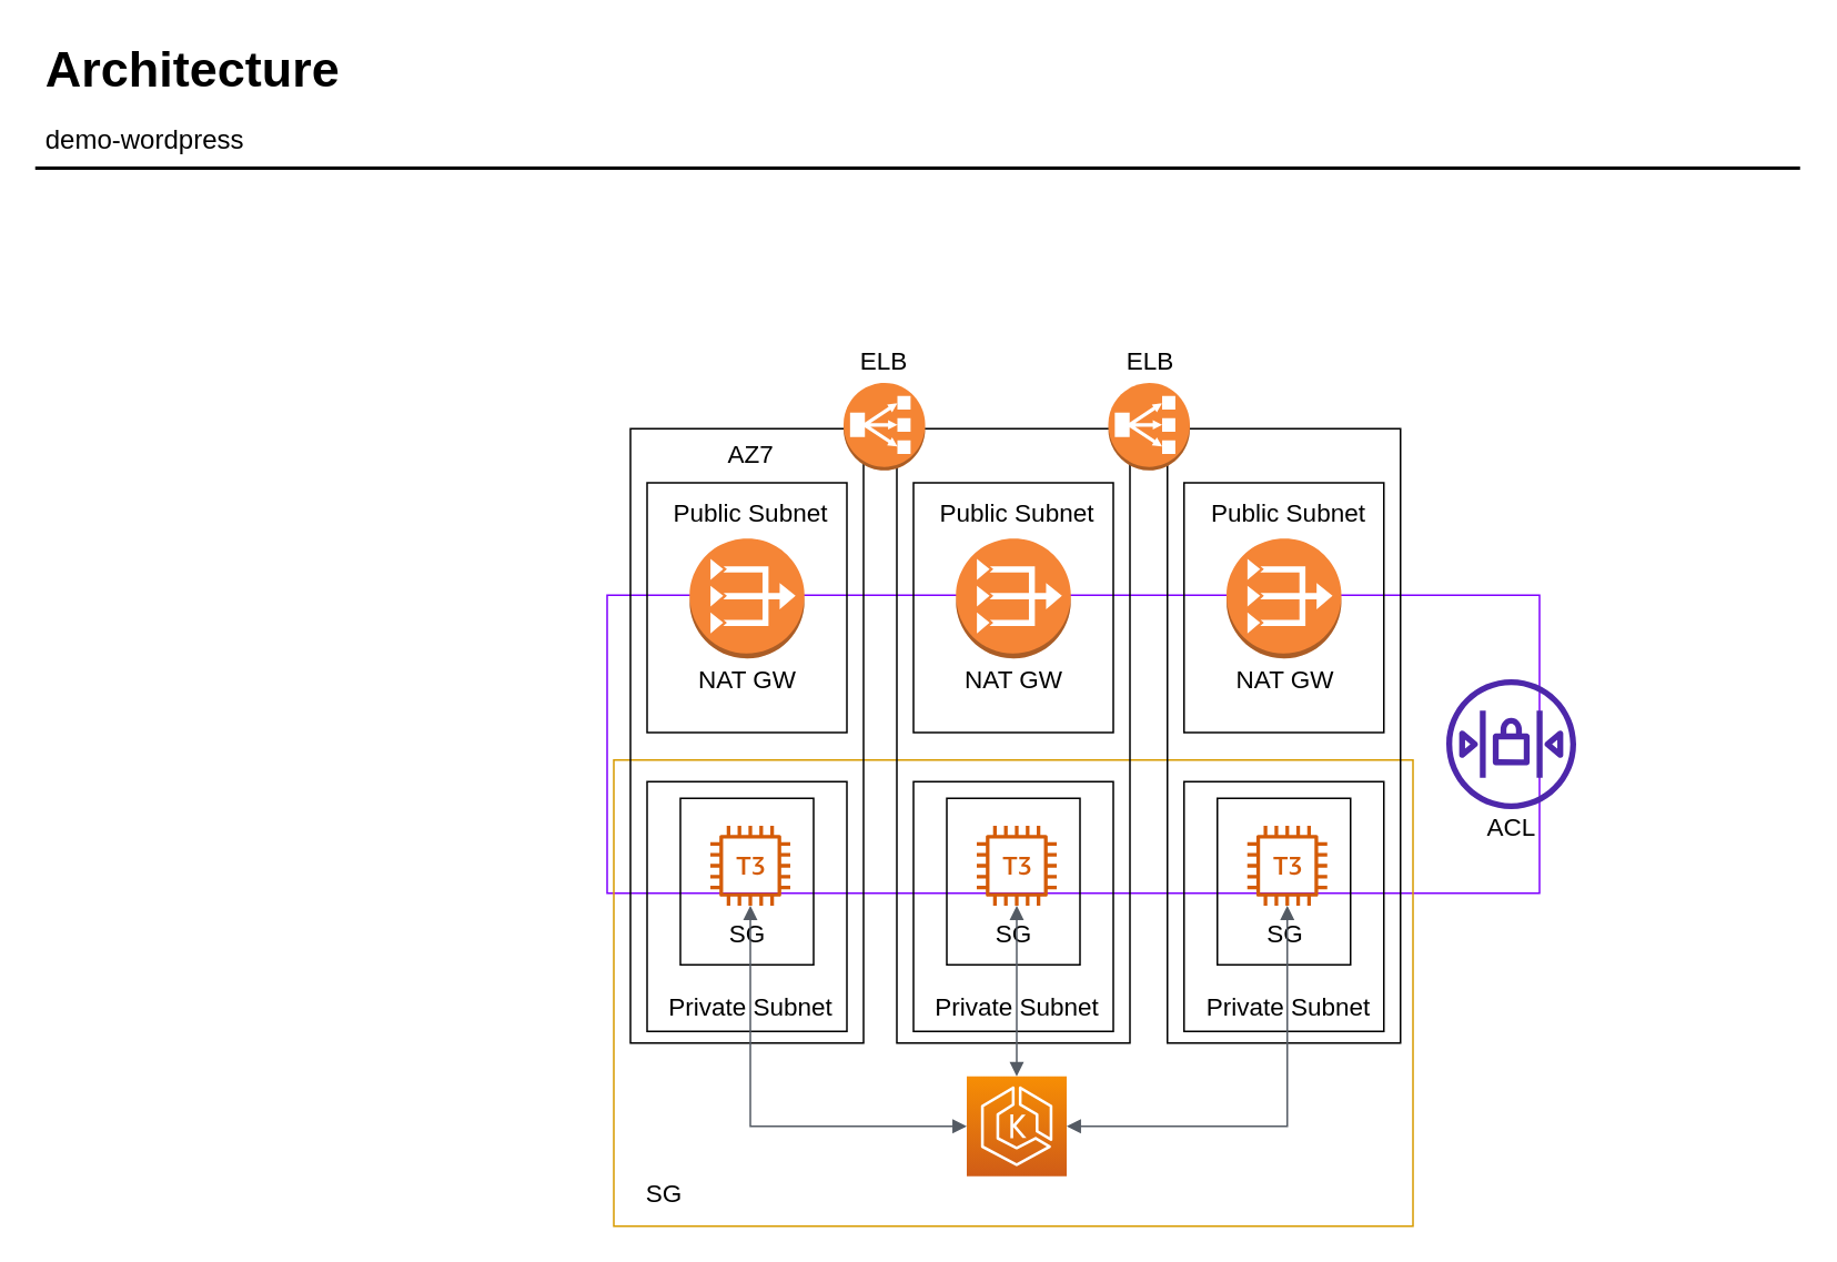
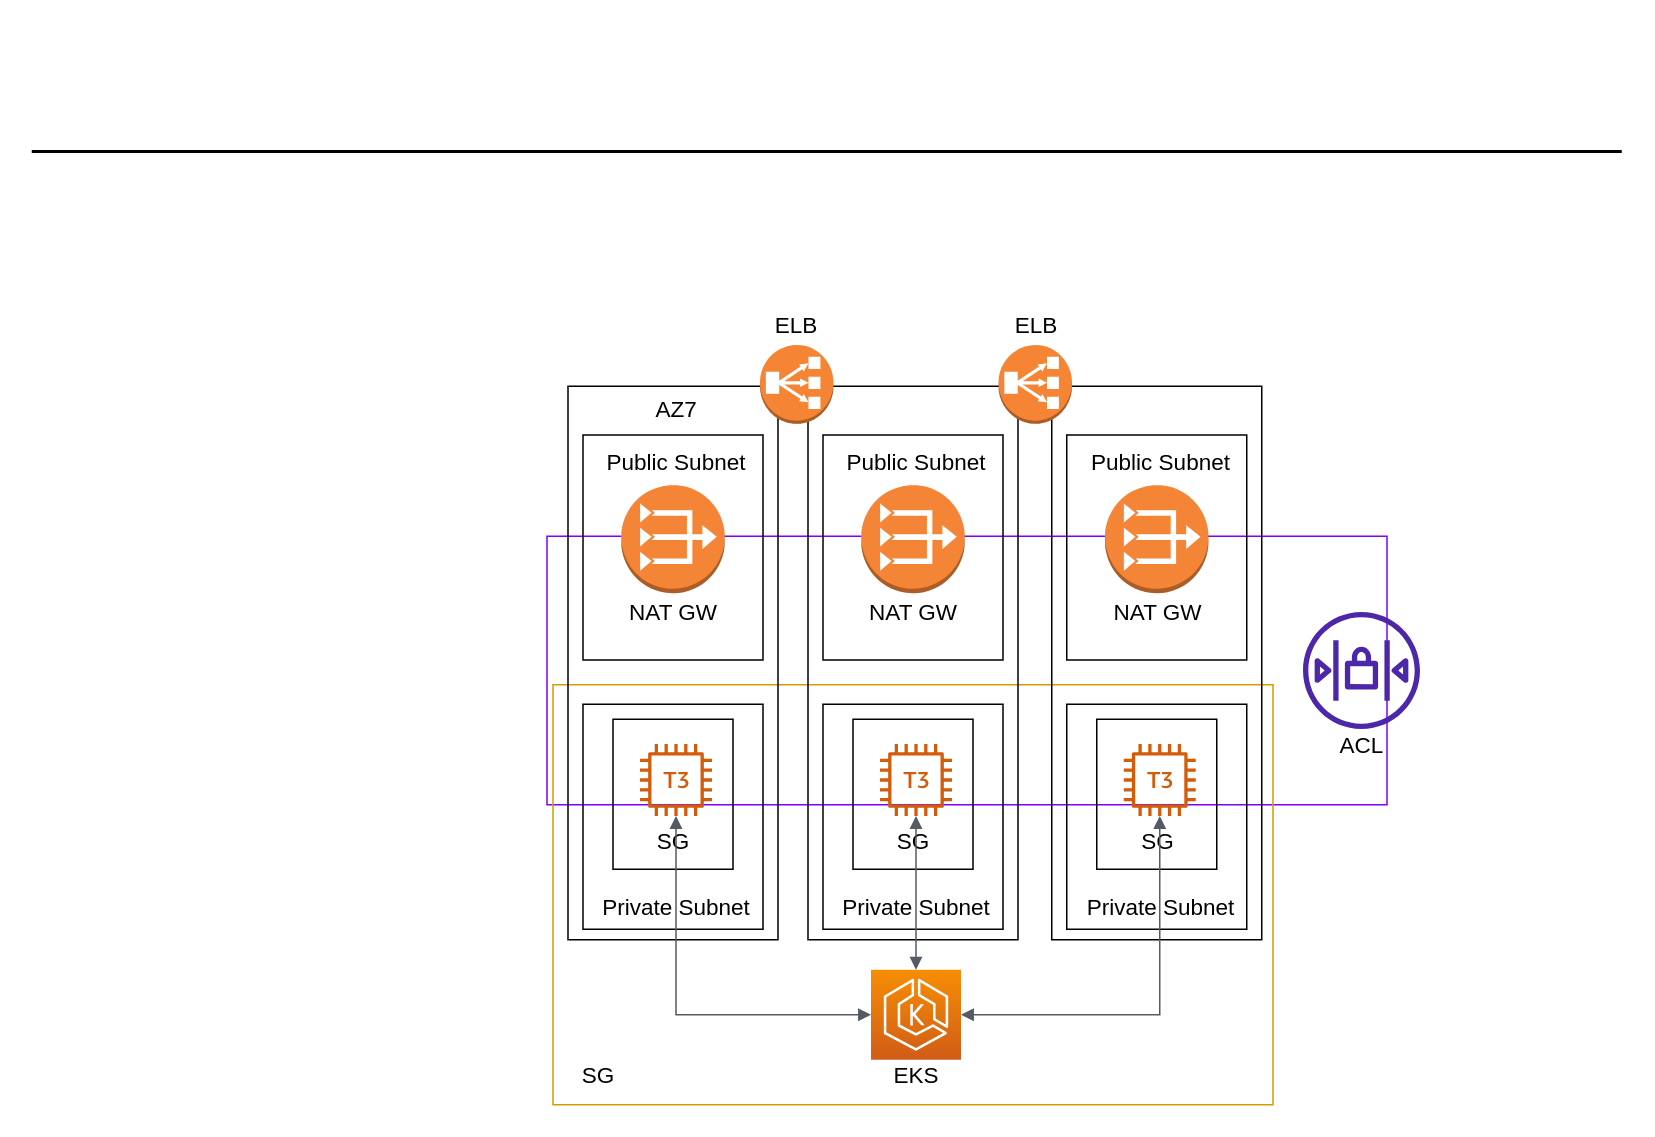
  <mxCell id="0" />
  <mxCell id="1" parent="0" />
  <mxCell id="2" value="" style="rounded=0;whiteSpace=wrap;html=1;fontSize=15;fontColor=#DBD4EE;fillColor=none;strokeColor=#7F00FF;" vertex="1" parent="1"><mxGeometry x="364" y="357" width="560" height="179" as="geometry" /></mxCell>
  <mxCell id="3" value="" style="rounded=0;whiteSpace=wrap;html=1;fillColor=none;" vertex="1" parent="1"><mxGeometry x="408" y="479" width="80" height="100" as="geometry" /></mxCell>
  <mxCell id="4" value="" style="rounded=0;whiteSpace=wrap;html=1;fontSize=15;fillColor=none;" vertex="1" parent="1"><mxGeometry x="388" y="469" width="120" height="150" as="geometry" /></mxCell>
  <mxCell id="5" value="" style="rounded=0;whiteSpace=wrap;html=1;fillColor=none;" vertex="1" parent="1"><mxGeometry x="568" y="479" width="80" height="100" as="geometry" /></mxCell>
  <mxCell id="6" value="" style="rounded=0;whiteSpace=wrap;html=1;fillColor=none;" vertex="1" parent="1"><mxGeometry x="730.5" y="479" width="80" height="100" as="geometry" /></mxCell>
  <mxCell id="7" value="" style="rounded=0;whiteSpace=wrap;html=1;fontSize=15;fillColor=none;" vertex="1" parent="1"><mxGeometry x="710.5" y="469" width="120" height="150" as="geometry" /></mxCell>
  <mxCell id="8" value="" style="rounded=0;whiteSpace=wrap;html=1;fontSize=15;fillColor=none;" vertex="1" parent="1"><mxGeometry x="548" y="469" width="120" height="150" as="geometry" /></mxCell>
  <mxCell id="9" value="" style="rounded=0;whiteSpace=wrap;html=1;fontSize=15;fillColor=none;strokeColor=#d79b00;" vertex="1" parent="1"><mxGeometry x="368" y="456" width="480" height="280" as="geometry" /></mxCell>
  <mxCell id="10" value="" style="rounded=0;whiteSpace=wrap;html=1;fontSize=15;fillColor=none;" vertex="1" parent="1"><mxGeometry x="378" y="257" width="140" height="369" as="geometry" /></mxCell>
- <mxCell id="11" value="Architecture" style="text;html=1;resizable=0;points=[];autosize=1;align=left;verticalAlign=top;spacingTop=-4;fontSize=30;fontStyle=1" parent="1" vertex="1"><mxGeometry x="24.5" y="20.5" width="190" height="40" as="geometry" /></mxCell>
- <mxCell id="12" value="demo-wordpress" style="text;html=1;resizable=0;points=[];autosize=1;align=left;verticalAlign=top;spacingTop=-4;fontSize=16;" parent="1" vertex="1"><mxGeometry x="24.5" y="70.5" width="130" height="20" as="geometry" /></mxCell>
  <mxCell id="13" value="" style="line;strokeWidth=2;html=1;fontSize=14;" parent="1" vertex="1"><mxGeometry x="20.5" y="95.5" width="1060" height="10" as="geometry" /></mxCell>
  <mxCell id="14" value="" style="sketch=0;outlineConnect=0;fontColor=#232F3E;gradientColor=none;fillColor=#D45B07;strokeColor=none;dashed=0;verticalLabelPosition=bottom;verticalAlign=top;align=center;html=1;fontSize=12;fontStyle=0;aspect=fixed;pointerEvents=1;shape=mxgraph.aws4.t3_instance;" vertex="1" parent="1"><mxGeometry x="426" y="495.5" width="48" height="48" as="geometry" /></mxCell>
  <mxCell id="15" value="&lt;font style=&quot;font-size: 15px&quot;&gt;SG&lt;/font&gt;" style="text;html=1;resizable=0;autosize=1;align=center;verticalAlign=middle;points=[];fillColor=none;strokeColor=none;rounded=0;" vertex="1" parent="1"><mxGeometry x="428" y="550" width="40" height="20" as="geometry" /></mxCell>
  <mxCell id="16" value="Private Subnet" style="text;html=1;resizable=0;autosize=1;align=center;verticalAlign=middle;points=[];fillColor=none;strokeColor=none;rounded=0;fontSize=15;" vertex="1" parent="1"><mxGeometry x="395" y="594" width="110" height="20" as="geometry" /></mxCell>
  <mxCell id="17" value="" style="rounded=0;whiteSpace=wrap;html=1;fontSize=15;fillColor=none;" vertex="1" parent="1"><mxGeometry x="388" y="289.5" width="120" height="150" as="geometry" /></mxCell>
  <mxCell id="18" value="Public Subnet" style="text;html=1;resizable=0;autosize=1;align=center;verticalAlign=middle;points=[];fillColor=none;strokeColor=none;rounded=0;fontSize=15;" vertex="1" parent="1"><mxGeometry x="395" y="297" width="110" height="20" as="geometry" /></mxCell>
  <mxCell id="19" value="" style="outlineConnect=0;dashed=0;verticalLabelPosition=bottom;verticalAlign=top;align=center;html=1;shape=mxgraph.aws3.vpc_nat_gateway;fillColor=#F58536;gradientColor=none;fontSize=15;" vertex="1" parent="1"><mxGeometry x="413.5" y="323" width="69" height="72" as="geometry" /></mxCell>
  <mxCell id="20" value="NAT GW" style="text;html=1;resizable=0;autosize=1;align=center;verticalAlign=middle;points=[];fillColor=none;strokeColor=none;rounded=0;fontSize=15;" vertex="1" parent="1"><mxGeometry x="413" y="397" width="70" height="20" as="geometry" /></mxCell>
  <mxCell id="21" value="AZ7" style="text;html=1;resizable=0;autosize=1;align=center;verticalAlign=middle;points=[];fillColor=none;strokeColor=none;rounded=0;fontSize=15;" vertex="1" parent="1"><mxGeometry x="430" y="262" width="40" height="20" as="geometry" /></mxCell>
  <mxCell id="22" value="" style="rounded=0;whiteSpace=wrap;html=1;fontSize=15;fillColor=none;" vertex="1" parent="1"><mxGeometry x="538" y="257" width="140" height="369" as="geometry" /></mxCell>
  <mxCell id="23" value="" style="sketch=0;outlineConnect=0;fontColor=#232F3E;gradientColor=none;fillColor=#D45B07;strokeColor=none;dashed=0;verticalLabelPosition=bottom;verticalAlign=top;align=center;html=1;fontSize=12;fontStyle=0;aspect=fixed;pointerEvents=1;shape=mxgraph.aws4.t3_instance;" vertex="1" parent="1"><mxGeometry x="586" y="495.5" width="48" height="48" as="geometry" /></mxCell>
  <mxCell id="24" value="&lt;font style=&quot;font-size: 15px&quot;&gt;SG&lt;/font&gt;" style="text;html=1;resizable=0;autosize=1;align=center;verticalAlign=middle;points=[];fillColor=none;strokeColor=none;rounded=0;" vertex="1" parent="1"><mxGeometry x="588" y="550" width="40" height="20" as="geometry" /></mxCell>
  <mxCell id="25" value="Private Subnet" style="text;html=1;resizable=0;autosize=1;align=center;verticalAlign=middle;points=[];fillColor=none;strokeColor=none;rounded=0;fontSize=15;" vertex="1" parent="1"><mxGeometry x="555" y="594" width="110" height="20" as="geometry" /></mxCell>
  <mxCell id="26" value="" style="rounded=0;whiteSpace=wrap;html=1;fontSize=15;fillColor=none;" vertex="1" parent="1"><mxGeometry x="548" y="289.5" width="120" height="150" as="geometry" /></mxCell>
  <mxCell id="27" value="Public Subnet" style="text;html=1;resizable=0;autosize=1;align=center;verticalAlign=middle;points=[];fillColor=none;strokeColor=none;rounded=0;fontSize=15;" vertex="1" parent="1"><mxGeometry x="555" y="297" width="110" height="20" as="geometry" /></mxCell>
  <mxCell id="28" value="" style="outlineConnect=0;dashed=0;verticalLabelPosition=bottom;verticalAlign=top;align=center;html=1;shape=mxgraph.aws3.vpc_nat_gateway;fillColor=#F58536;gradientColor=none;fontSize=15;" vertex="1" parent="1"><mxGeometry x="573.5" y="323" width="69" height="72" as="geometry" /></mxCell>
  <mxCell id="29" value="NAT GW" style="text;html=1;resizable=0;autosize=1;align=center;verticalAlign=middle;points=[];fillColor=none;strokeColor=none;rounded=0;fontSize=15;" vertex="1" parent="1"><mxGeometry x="573" y="397" width="70" height="20" as="geometry" /></mxCell>
  <mxCell id="30" value="" style="rounded=0;whiteSpace=wrap;html=1;fontSize=15;fillColor=none;" vertex="1" parent="1"><mxGeometry x="700.5" y="257" width="140" height="369" as="geometry" /></mxCell>
  <mxCell id="31" value="" style="sketch=0;outlineConnect=0;fontColor=#232F3E;gradientColor=none;fillColor=#D45B07;strokeColor=none;dashed=0;verticalLabelPosition=bottom;verticalAlign=top;align=center;html=1;fontSize=12;fontStyle=0;aspect=fixed;pointerEvents=1;shape=mxgraph.aws4.t3_instance;" vertex="1" parent="1"><mxGeometry x="748.5" y="495.5" width="48" height="48" as="geometry" /></mxCell>
  <mxCell id="32" value="&lt;font style=&quot;font-size: 15px&quot;&gt;SG&lt;/font&gt;" style="text;html=1;resizable=0;autosize=1;align=center;verticalAlign=middle;points=[];fillColor=none;strokeColor=none;rounded=0;" vertex="1" parent="1"><mxGeometry x="750.5" y="550" width="40" height="20" as="geometry" /></mxCell>
  <mxCell id="33" value="Private Subnet" style="text;html=1;resizable=0;autosize=1;align=center;verticalAlign=middle;points=[];fillColor=none;strokeColor=none;rounded=0;fontSize=15;" vertex="1" parent="1"><mxGeometry x="717.5" y="594" width="110" height="20" as="geometry" /></mxCell>
  <mxCell id="34" value="" style="rounded=0;whiteSpace=wrap;html=1;fontSize=15;fillColor=none;" vertex="1" parent="1"><mxGeometry x="710.5" y="289.5" width="120" height="150" as="geometry" /></mxCell>
  <mxCell id="35" value="Public Subnet" style="text;html=1;resizable=0;autosize=1;align=center;verticalAlign=middle;points=[];fillColor=none;strokeColor=none;rounded=0;fontSize=15;" vertex="1" parent="1"><mxGeometry x="717.5" y="297" width="110" height="20" as="geometry" /></mxCell>
  <mxCell id="36" value="" style="outlineConnect=0;dashed=0;verticalLabelPosition=bottom;verticalAlign=top;align=center;html=1;shape=mxgraph.aws3.vpc_nat_gateway;fillColor=#F58536;gradientColor=none;fontSize=15;" vertex="1" parent="1"><mxGeometry x="736" y="323" width="69" height="72" as="geometry" /></mxCell>
  <mxCell id="37" value="NAT GW" style="text;html=1;resizable=0;autosize=1;align=center;verticalAlign=middle;points=[];fillColor=none;strokeColor=none;rounded=0;fontSize=15;" vertex="1" parent="1"><mxGeometry x="735.5" y="397" width="70" height="20" as="geometry" /></mxCell>
  <mxCell id="38" value="" style="outlineConnect=0;dashed=0;verticalLabelPosition=bottom;verticalAlign=top;align=center;html=1;shape=mxgraph.aws3.classic_load_balancer;fillColor=#F58534;gradientColor=none;fontSize=15;" vertex="1" parent="1"><mxGeometry x="506" y="229.5" width="49" height="52.5" as="geometry" /></mxCell>
  <mxCell id="39" value="" style="outlineConnect=0;dashed=0;verticalLabelPosition=bottom;verticalAlign=top;align=center;html=1;shape=mxgraph.aws3.classic_load_balancer;fillColor=#F58534;gradientColor=none;fontSize=15;" vertex="1" parent="1"><mxGeometry x="665" y="229.5" width="49" height="52.5" as="geometry" /></mxCell>
  <mxCell id="40" value="ELB" style="text;html=1;resizable=0;autosize=1;align=center;verticalAlign=middle;points=[];fillColor=none;strokeColor=none;rounded=0;fontSize=15;" vertex="1" parent="1"><mxGeometry x="509.5" y="206" width="40" height="20" as="geometry" /></mxCell>
  <mxCell id="41" value="ELB" style="text;html=1;resizable=0;autosize=1;align=center;verticalAlign=middle;points=[];fillColor=none;strokeColor=none;rounded=0;fontSize=15;" vertex="1" parent="1"><mxGeometry x="669.5" y="206" width="40" height="20" as="geometry" /></mxCell>
  <mxCell id="42" value="" style="sketch=0;points=[[0,0,0],[0.25,0,0],[0.5,0,0],[0.75,0,0],[1,0,0],[0,1,0],[0.25,1,0],[0.5,1,0],[0.75,1,0],[1,1,0],[0,0.25,0],[0,0.5,0],[0,0.75,0],[1,0.25,0],[1,0.5,0],[1,0.75,0]];outlineConnect=0;fontColor=#232F3E;gradientColor=#F78E04;gradientDirection=north;fillColor=#D05C17;strokeColor=#ffffff;dashed=0;verticalLabelPosition=bottom;verticalAlign=top;align=center;html=1;fontSize=12;fontStyle=0;aspect=fixed;shape=mxgraph.aws4.resourceIcon;resIcon=mxgraph.aws4.eks;" vertex="1" parent="1"><mxGeometry x="580" y="646" width="60" height="60" as="geometry" /></mxCell>
  <mxCell id="43" value="" style="edgeStyle=orthogonalEdgeStyle;html=1;endArrow=block;elbow=vertical;startArrow=block;startFill=1;endFill=1;strokeColor=#545B64;rounded=0;fontSize=15;fontColor=#F8EDD2;" edge="1" parent="1" source="42" target="31"><mxGeometry width="100" relative="1" as="geometry"><mxPoint x="698" y="667" as="sourcePoint" /><mxPoint x="798" y="667" as="targetPoint" /></mxGeometry></mxCell>
  <mxCell id="44" value="" style="edgeStyle=orthogonalEdgeStyle;html=1;endArrow=block;elbow=vertical;startArrow=block;startFill=1;endFill=1;strokeColor=#545B64;rounded=0;fontSize=15;fontColor=#F8EDD2;exitX=0;exitY=0.5;exitDx=0;exitDy=0;exitPerimeter=0;" edge="1" parent="1" source="42" target="14"><mxGeometry width="100" relative="1" as="geometry"><mxPoint x="648" y="736.059" as="sourcePoint" /><mxPoint x="782.529" y="553.5" as="targetPoint" /></mxGeometry></mxCell>
  <mxCell id="45" value="" style="edgeStyle=orthogonalEdgeStyle;html=1;endArrow=block;elbow=vertical;startArrow=block;startFill=1;endFill=1;strokeColor=#545B64;rounded=0;fontSize=15;fontColor=#F8EDD2;exitX=0.5;exitY=0;exitDx=0;exitDy=0;exitPerimeter=0;" edge="1" parent="1" source="42" target="23"><mxGeometry width="100" relative="1" as="geometry"><mxPoint x="648" y="736.059" as="sourcePoint" /><mxPoint x="782.529" y="553.5" as="targetPoint" /></mxGeometry></mxCell>
  <mxCell id="46" style="edgeStyle=orthogonalEdgeStyle;rounded=0;orthogonalLoop=1;jettySize=auto;html=1;exitX=0.5;exitY=1;exitDx=0;exitDy=0;fontSize=15;fontColor=#F8EDD2;" edge="1" parent="1" source="9" target="9"><mxGeometry relative="1" as="geometry" /></mxCell>
  <mxCell id="47" value="&lt;font style=&quot;font-size: 15px&quot;&gt;SG&lt;/font&gt;" style="text;html=1;resizable=0;autosize=1;align=center;verticalAlign=middle;points=[];fillColor=none;strokeColor=none;rounded=0;" vertex="1" parent="1"><mxGeometry x="378" y="706" width="40" height="20" as="geometry" /></mxCell>
+ <mxCell id="48" value="EKS" style="text;html=1;resizable=0;autosize=1;align=center;verticalAlign=middle;points=[];fillColor=none;strokeColor=none;rounded=0;fontSize=15;" vertex="1" parent="1"><mxGeometry x="585" y="706" width="50" height="20" as="geometry" /></mxCell>
  <mxCell id="49" value="ACL" style="text;html=1;resizable=0;autosize=1;align=center;verticalAlign=middle;points=[];fillColor=none;strokeColor=none;rounded=0;fontSize=15;" vertex="1" parent="1"><mxGeometry x="887" y="485.5" width="40" height="20" as="geometry" /></mxCell>
  <mxCell id="50" value="" style="sketch=0;outlineConnect=0;fontColor=#232F3E;gradientColor=none;fillColor=#4D27AA;strokeColor=none;dashed=0;verticalLabelPosition=bottom;verticalAlign=top;align=center;html=1;fontSize=12;fontStyle=0;aspect=fixed;pointerEvents=1;shape=mxgraph.aws4.network_access_control_list;shadow=0;labelBackgroundColor=none;" vertex="1" parent="1"><mxGeometry x="868" y="407.5" width="78" height="78" as="geometry" /></mxCell>
